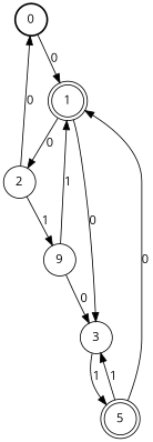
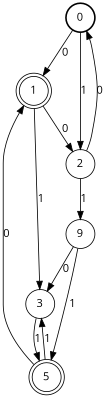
  digraph {
    fontname="Open Sans"
    node [fontname="Open Sans" shape=circle]
    edge [fontname="Open Sans"]
    0 [style=bold]
    1 [peripheries=2]
    2
    3
    n5 [label=9]
    5 [peripheries=2]
    0 -> 1 [label=0]
+   0 -> 2 [label=1]
    1 -> 2 [label=0]
-   1 -> 3 [label=0]
+   1 -> 3 [label=1]
    2 -> 0 [label=0]
    2 -> n5 [label=1]
    3 -> 5 [label=1]
-   n5 -> 1 [label=1]
+   n5 -> 5 [label=1]
    n5 -> 3 [label=0]
    5 -> 1 [label=0]
    5 -> 3 [label=1]
  }
